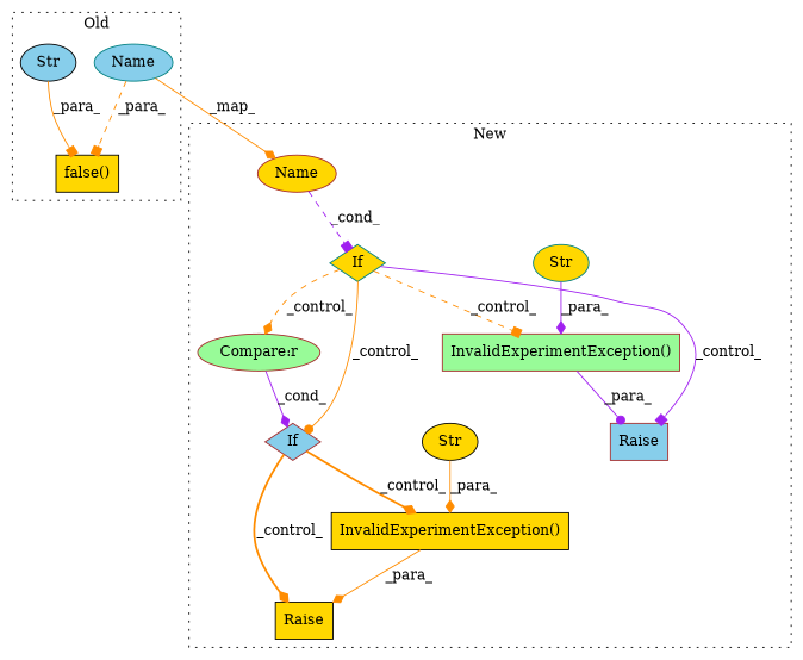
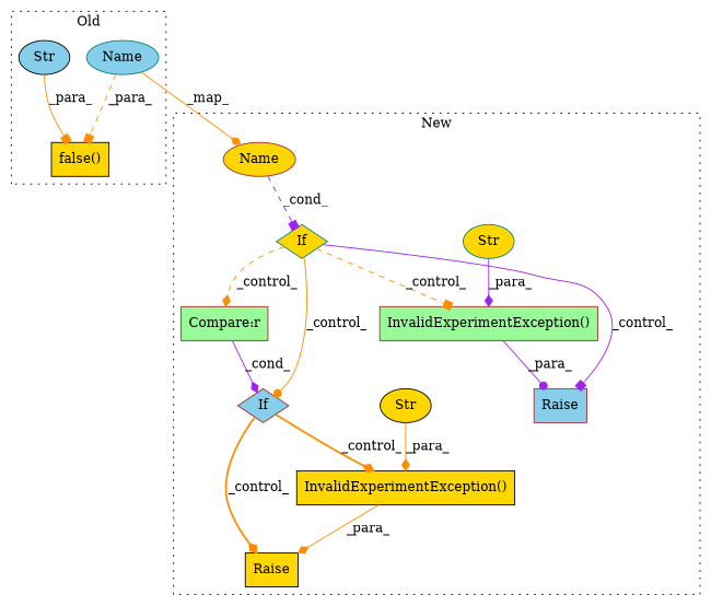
  digraph {
    node [a=75 l=14 shape=box style=filled fillcolor=gold color=black]
    edge [color=darkorange style=solid arrowhead=diamond]
    n1 [l="12,1" label="false()" s="21479,21550"]
    n2 [a=87 label=Name s=21491 shape=ellipse fillcolor=skyblue color=teal]
    n3 [a=66 l=43 label=Str s=21507 shape=ellipse fillcolor=skyblue]
    n4 [a=91 l=6 label=Raise s=22535]
    n5 [a=96 l=3 label=If s=22057 shape=diamond color=teal]
    n6 [a=87 label=Name s=22060 shape=ellipse color=brown]
    n7 [l="59,19" label="InvalidExperimentException()" s="22541,22748"]
    n8 [a=66 l=148 label=Str s=22600 shape=ellipse]
    n9 [a=96 l=3 label=If s=22483 shape=diamond fillcolor=skyblue color=brown]
-   n10 [a=40 l=31 label="Compare:r" s=22486 shape=ellipse fillcolor=palegreen color=brown]
+   n10 [a=40 l=31 label="Compare:r" s=22486 fillcolor=palegreen color=brown]
    n11 [l="59,19" label="InvalidExperimentException()" s="22270,22451" fillcolor=palegreen color=brown]
    n12 [a=66 l=122 label=Str s=22329 shape=ellipse color=teal]
    n13 [a=91 l=6 label=Raise s=22264 fillcolor=skyblue color=brown]
    subgraph cluster_1 {
      label=Old
      style=dotted
      n1
      n2
      n3
    }
    subgraph cluster_2 {
      label=New
      style=dotted
      n4
      n5
      n6
      n7
      n8
      n9
      n10
      n11
      n12
      n13
    }
    n2 -> n1 [label=_para_ style=dashed arrowhead=box]
    n2 -> n6 [label=_map_]
    n3 -> n1 [label=_para_ arrowhead=box]
    n5 -> n9 [label=_control_ arrowhead=dot]
    n5 -> n10 [label=_control_ style=dashed]
    n5 -> n11 [label=_control_ style=dashed arrowhead=box]
    n5 -> n13 [label=_control_ color=purple arrowhead=box]
    n6 -> n5 [label=_cond_ color=purple style=dashed arrowhead=box]
    n7 -> n4 [label=_para_]
    n8 -> n7 [label=_para_]
    n9 -> n4 [label=_control_ style=bold]
    n9 -> n7 [label=_control_ style=bold]
    n10 -> n9 [label=_cond_ color=purple]
    n11 -> n13 [label=_para_ color=purple arrowhead=dot]
    n12 -> n11 [label=_para_ color=purple]
  }
